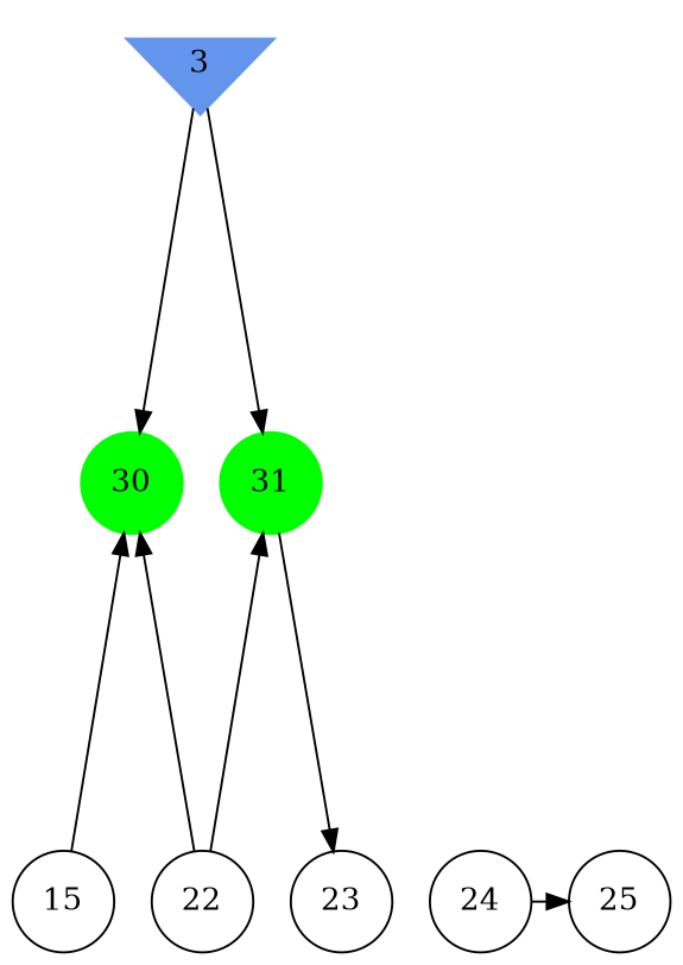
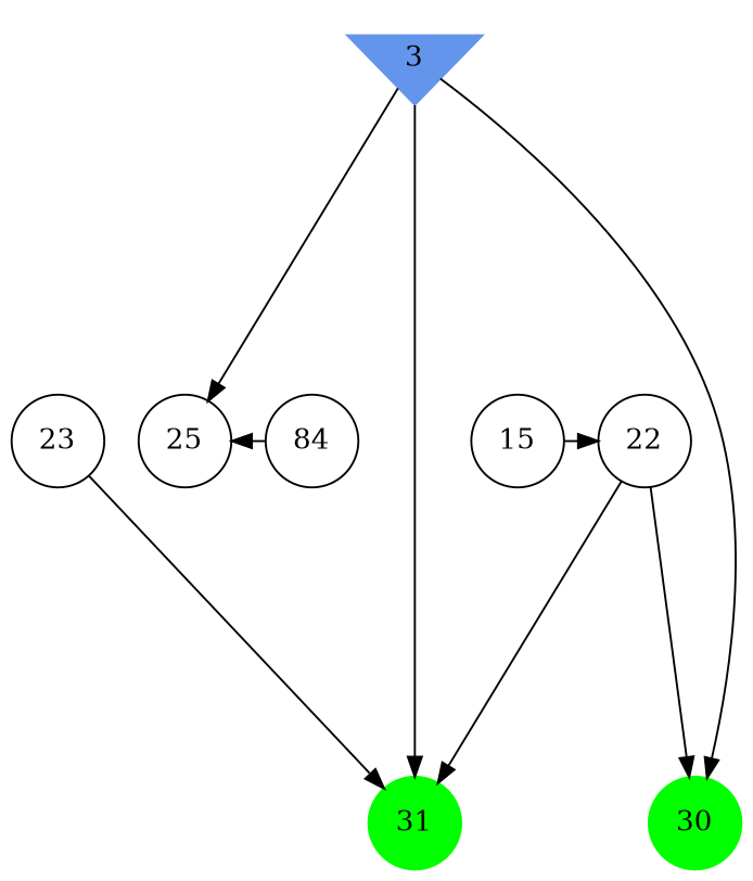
  digraph {
    fontname="DejaVu Serif"
    ranksep=2.0
    node [color=black fontname="DejaVu Serif" shape=circle]
    edge [fontname="DejaVu Serif"]
    n1 [color=cornflowerblue label=3 shape=invtriangle style=filled]
    15
    22
    23
-   24
+   24 [label=84]
    25
    30 [color=green style=filled]
    31 [color=green style=filled]
    subgraph sub_1 {
      rank=same
      n1
    }
    subgraph sub_2 {
      rank=same
      15
      22
      23
      24
      25
    }
    subgraph sub_3 {
      rank=same
      30
      31
    }
+   n1 -> 25
    n1 -> 30
    n1 -> 31
-   15 -> 30
+   15 -> 22
    22 -> 30
    22 -> 31
-   31 -> 23
+   23 -> 31
    24 -> 25
  }
